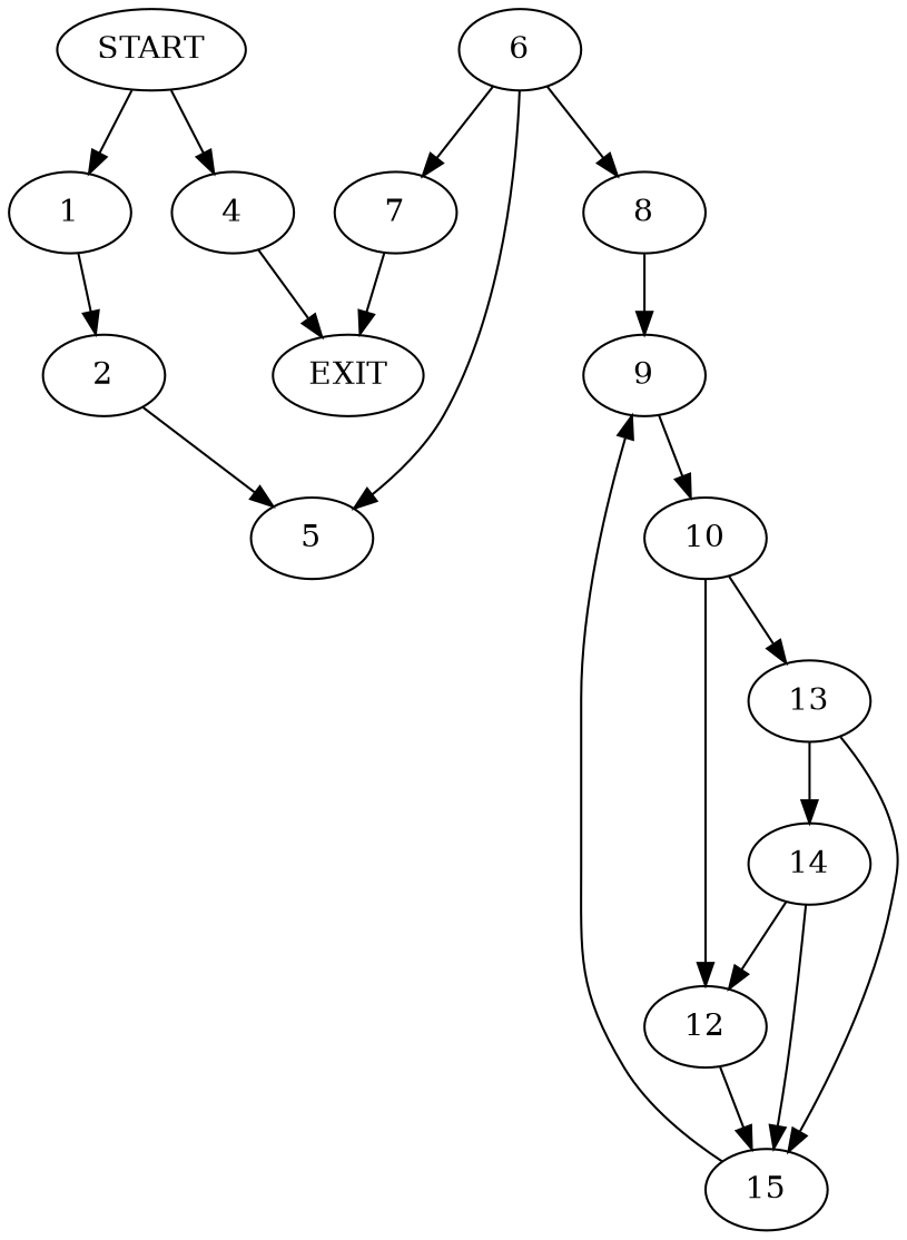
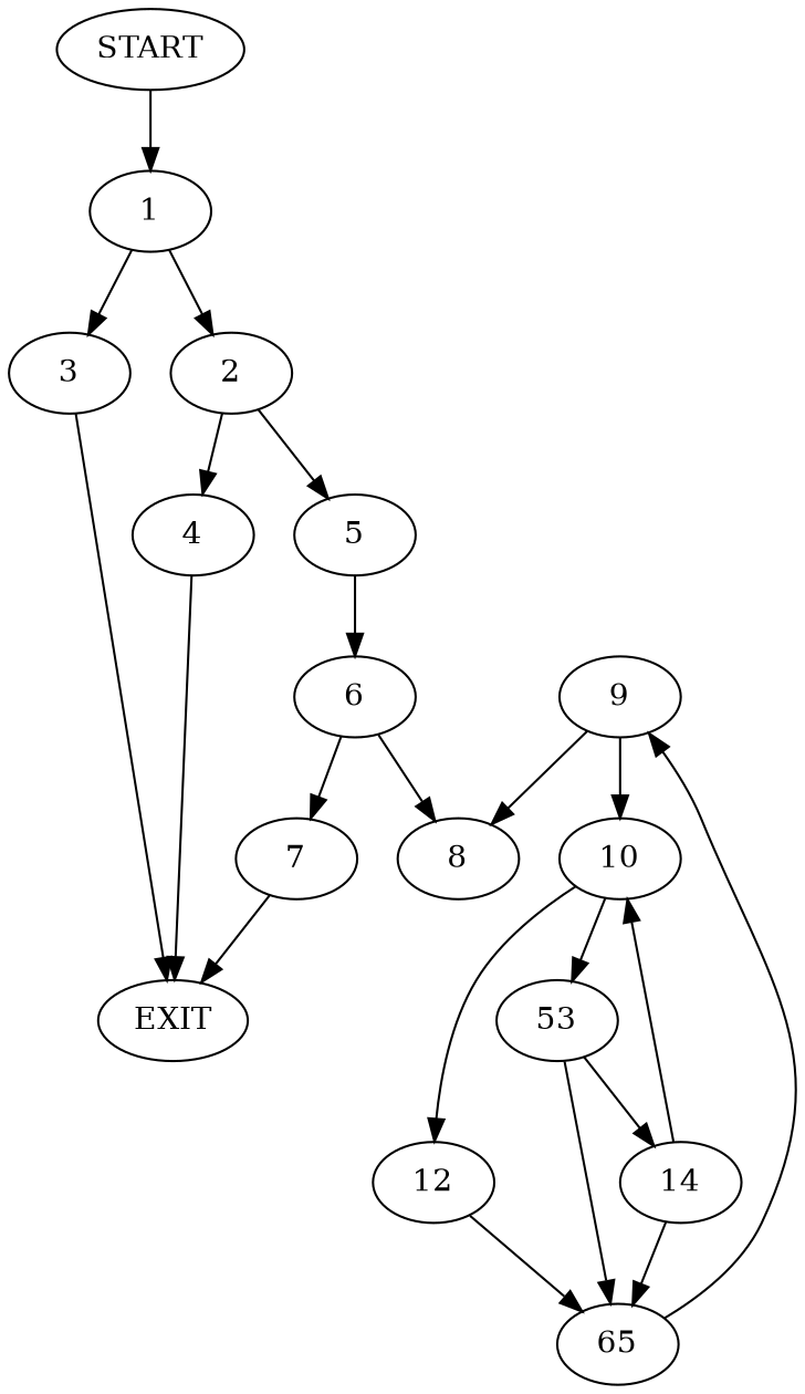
  digraph {
    n1 [label=START]
    1
    2
+   3
    n5 [label=EXIT]
    4
    5
    6
    7
    8
    9
    10
    12
-   13
-   15
+   13 [label=53]
+   15 [label=65]
    14
    n1 -> 1
    1 -> 2
-   n1 -> 4
+   1 -> 3
+   2 -> 4
    2 -> 5
+   3 -> n5
    4 -> n5
-   6 -> 5
+   5 -> 6
    6 -> 7
    6 -> 8
    7 -> n5
-   8 -> 9
+   9 -> 8
    9 -> 10
    10 -> 12
    10 -> 13
    12 -> 15
    13 -> 15
    13 -> 14
    15 -> 9
-   14 -> 12
+   14 -> 10
    14 -> 15
  }
